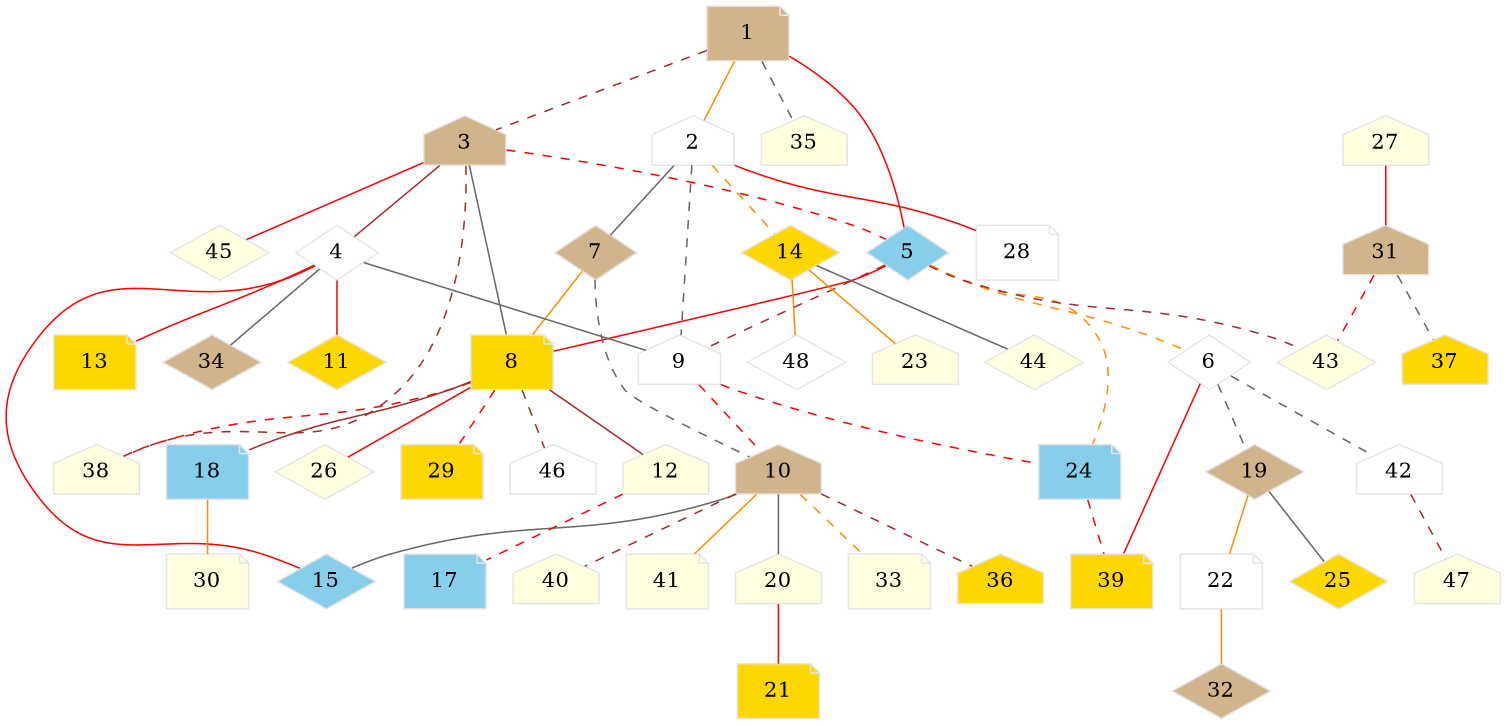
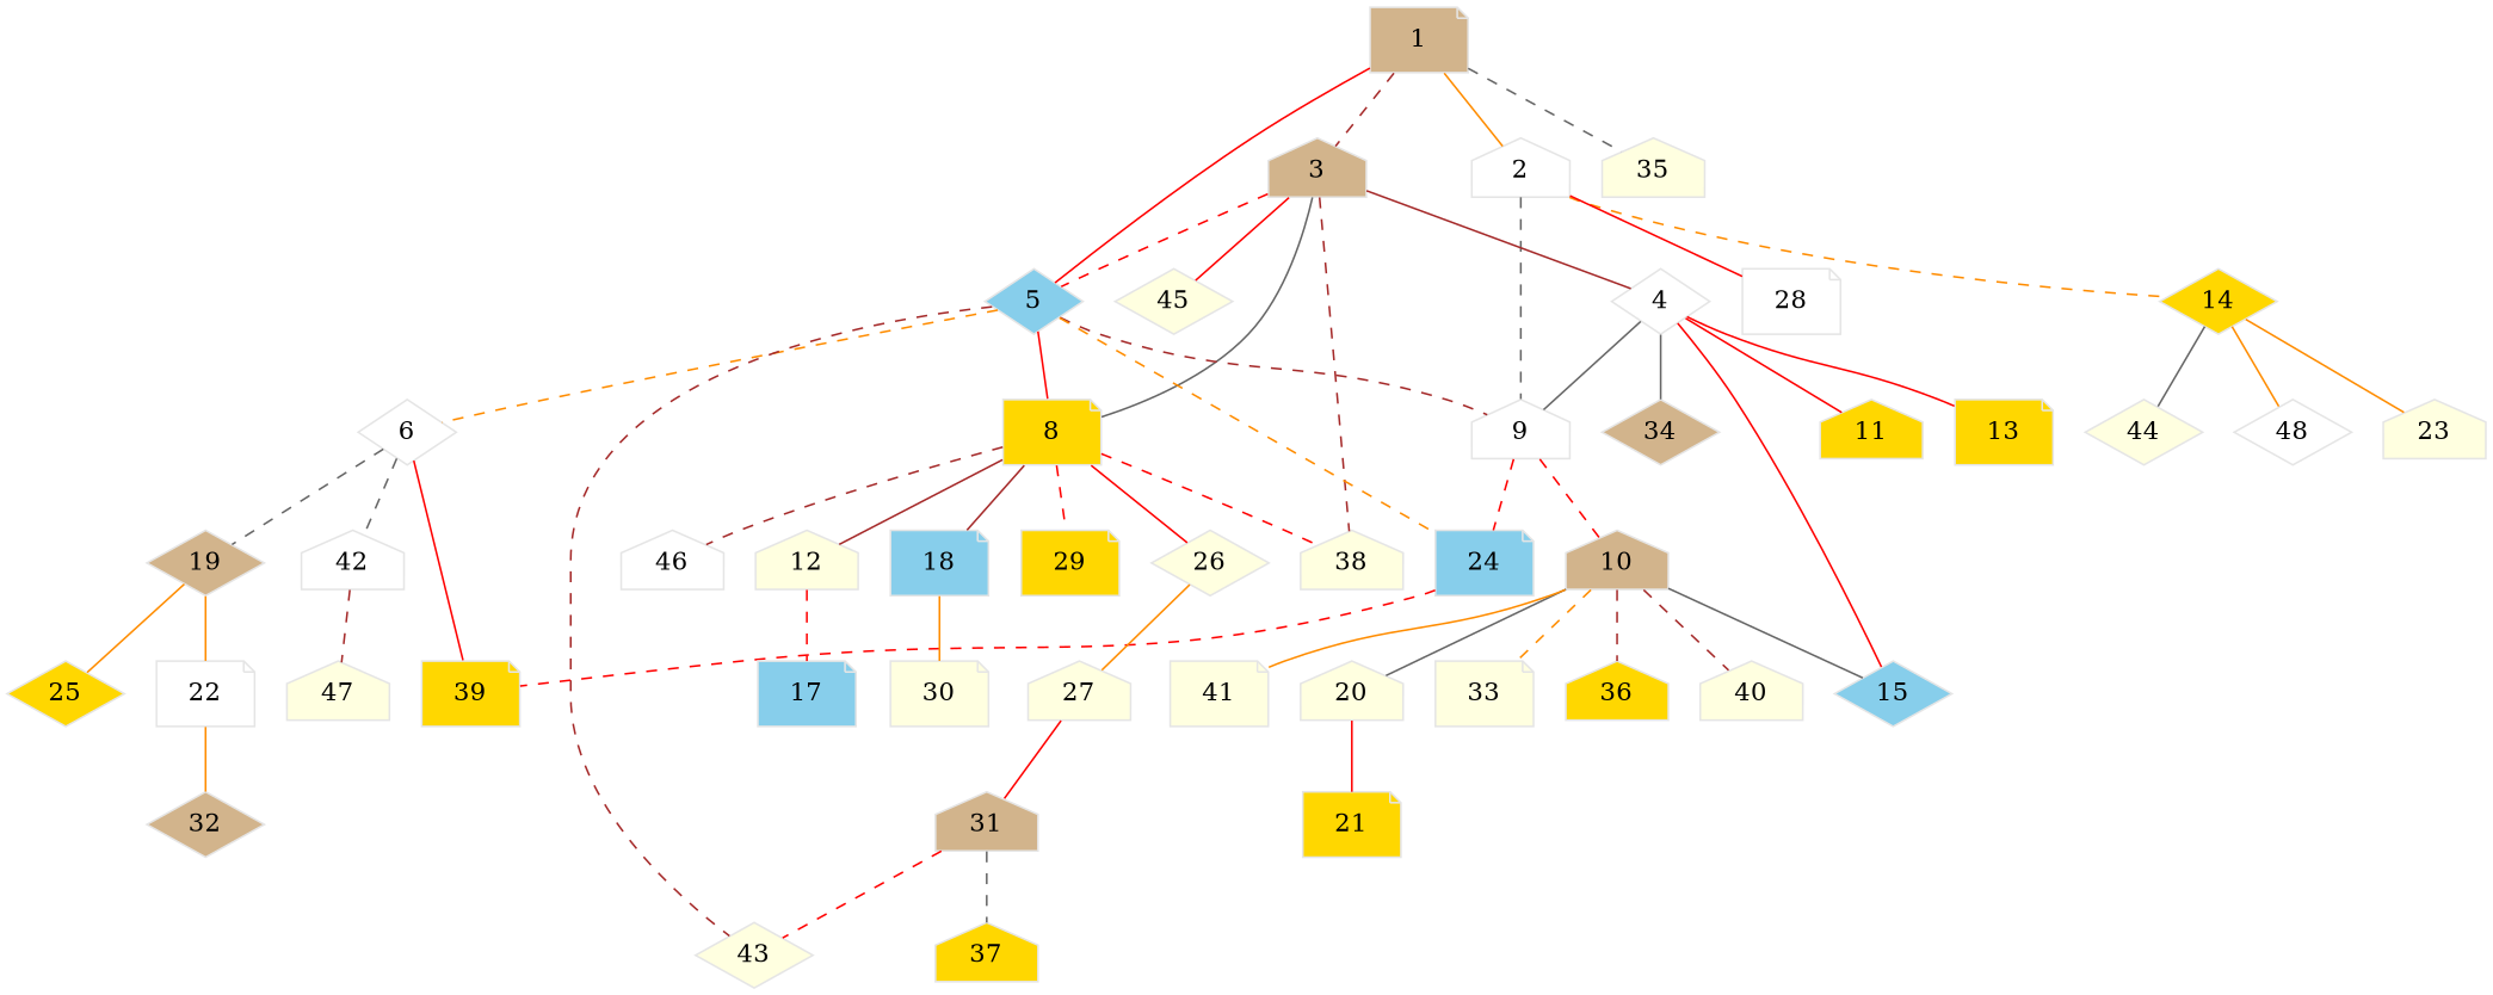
  graph {
    node [color=gray90 fillcolor=lightyellow shape=house style=filled]
    edge [color=red style=solid]
    1 [fillcolor=tan shape=note]
    2 [fillcolor=white]
    3 [fillcolor=tan]
    5 [fillcolor=skyblue shape=diamond]
    35
-   7 [fillcolor=tan shape=diamond]
    9 [fillcolor=white]
    14 [fillcolor=gold shape=diamond]
    28 [fillcolor=white shape=note]
    4 [fillcolor=white shape=diamond]
    8 [fillcolor=gold shape=note]
    38
    45 [shape=diamond]
    6 [fillcolor=white shape=diamond]
    24 [fillcolor=skyblue shape=note]
    43 [shape=diamond]
    10 [fillcolor=tan]
    23
    44 [shape=diamond]
    48 [fillcolor=white shape=diamond]
-   11 [fillcolor=gold shape=diamond]
+   11 [fillcolor=gold]
    13 [fillcolor=gold shape=note]
    15 [fillcolor=skyblue shape=diamond]
    34 [fillcolor=tan shape=diamond]
    12
    18 [fillcolor=skyblue shape=note]
    26 [shape=diamond]
    29 [fillcolor=gold shape=note]
    46 [fillcolor=white]
    19 [fillcolor=tan shape=diamond]
    39 [fillcolor=gold shape=note]
    42 [fillcolor=white]
    22 [fillcolor=white shape=note]
    25 [fillcolor=gold shape=diamond]
    47
    20
    33 [shape=note]
    36 [fillcolor=gold]
    40
    41 [shape=note]
    17 [fillcolor=skyblue shape=note]
    30 [shape=note]
    27
    21 [fillcolor=gold shape=note]
    32 [fillcolor=tan shape=diamond]
    31 [fillcolor=tan]
    37 [fillcolor=gold]
    1 -- 2 [color=darkorange]
    1 -- 3 [color=brown style=dashed]
    1 -- 5
    1 -- 35 [color=gray40 style=dashed]
-   2 -- 7 [color=gray40]
    2 -- 9 [color=gray40 style=dashed]
    2 -- 14 [color=darkorange style=dashed]
    2 -- 28
    3 -- 5 [style=dashed]
    3 -- 4 [color=brown]
    3 -- 8 [color=gray40]
    3 -- 38 [color=brown style=dashed]
    3 -- 45
    5 -- 9 [color=brown style=dashed]
    5 -- 8
    5 -- 6 [color=darkorange style=dashed]
    5 -- 24 [color=darkorange style=dashed]
    5 -- 43 [color=brown style=dashed]
-   7 -- 8 [color=darkorange]
-   7 -- 10 [color=gray40 style=dashed]
    9 -- 24 [style=dashed]
    9 -- 10 [style=dashed]
    14 -- 23 [color=darkorange]
    14 -- 44 [color=gray40]
    14 -- 48 [color=darkorange]
    4 -- 9 [color=gray40]
    4 -- 11
    4 -- 13
    4 -- 15
    4 -- 34 [color=gray40]
    8 -- 38 [style=dashed]
    8 -- 12 [color=brown]
    8 -- 18 [color=brown]
    8 -- 26
    8 -- 29 [style=dashed]
    8 -- 46 [color=brown style=dashed]
    6 -- 19 [color=gray40 style=dashed]
    6 -- 39
    6 -- 42 [color=gray40 style=dashed]
    24 -- 39 [style=dashed]
    10 -- 15 [color=gray40]
    10 -- 20 [color=gray40]
    10 -- 33 [color=darkorange style=dashed]
    10 -- 36 [color=brown style=dashed]
    10 -- 40 [color=brown style=dashed]
    10 -- 41 [color=darkorange]
    12 -- 17 [style=dashed]
    18 -- 30 [color=darkorange]
+   26 -- 27 [color=darkorange]
    19 -- 22 [color=darkorange]
-   19 -- 25 [color=gray40]
+   19 -- 25 [color=darkorange]
    42 -- 47 [color=brown style=dashed]
    22 -- 32 [color=darkorange]
    20 -- 21
    27 -- 31
    31 -- 43 [style=dashed]
    31 -- 37 [color=gray40 style=dashed]
  }
